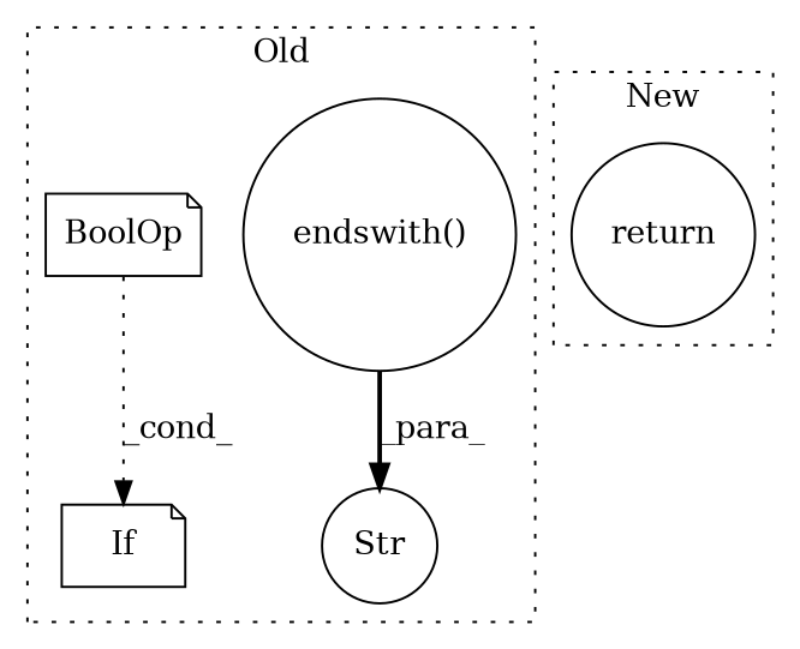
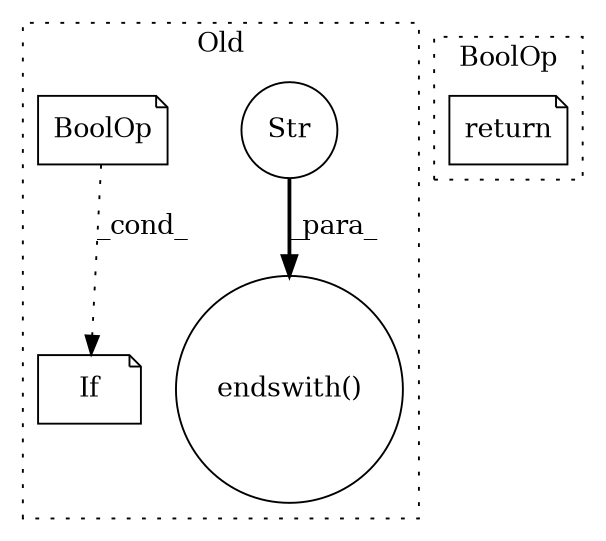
  digraph {
    node [shape=circle]
    n1 [a=75 l="19,1" label="endswith()" s="522,552"]
    n2 [a=66 l=11 label=Str s=541]
    n3 [a=96 l=3 label=If s=485 shape=note]
    n4 [a=72 l=65 label=BoolOp s=488 shape=note]
-   n5 [a=93 l=6 label=return s=1051]
+   n5 [a=93 l=6 label=return s=1051 shape=note]
    subgraph cluster_1 {
      label=Old
      style=dotted
      n1
      n2
      n3
      n4
    }
    subgraph cluster_2 {
-     label=New
+     label=BoolOp
      style=dotted
      n5
    }
-   n1 -> n2 [label=_para_ style=bold]
+   n2 -> n1 [label=_para_ style=bold]
    n4 -> n3 [label=_cond_ style=dotted]
  }
